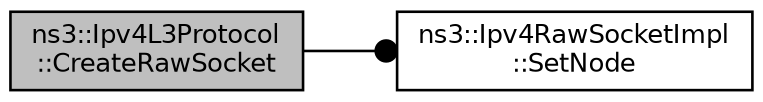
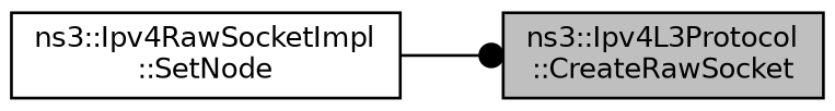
  digraph {
    rankdir=LR
    node [color=black fontname=Helvetica fontsize=10 shape=record style=filled]
    n1 [fillcolor=grey75 fontcolor=black height=0.2 label="ns3::Ipv4L3Protocol\l::CreateRawSocket" width=0.4]
    n2 [fillcolor=white height=0.2 label="ns3::Ipv4RawSocketImpl\l::SetNode" width=0.4]
-   n1 -> n2 [color=black fontname=Helvetica fontsize=10 labelfontname=Helvetica labelfontsize=10 style=solid arrowhead=dot]
+   n2 -> n1 [color=black fontname=Helvetica fontsize=10 labelfontname=Helvetica labelfontsize=10 style=solid arrowhead=dot]
  }
